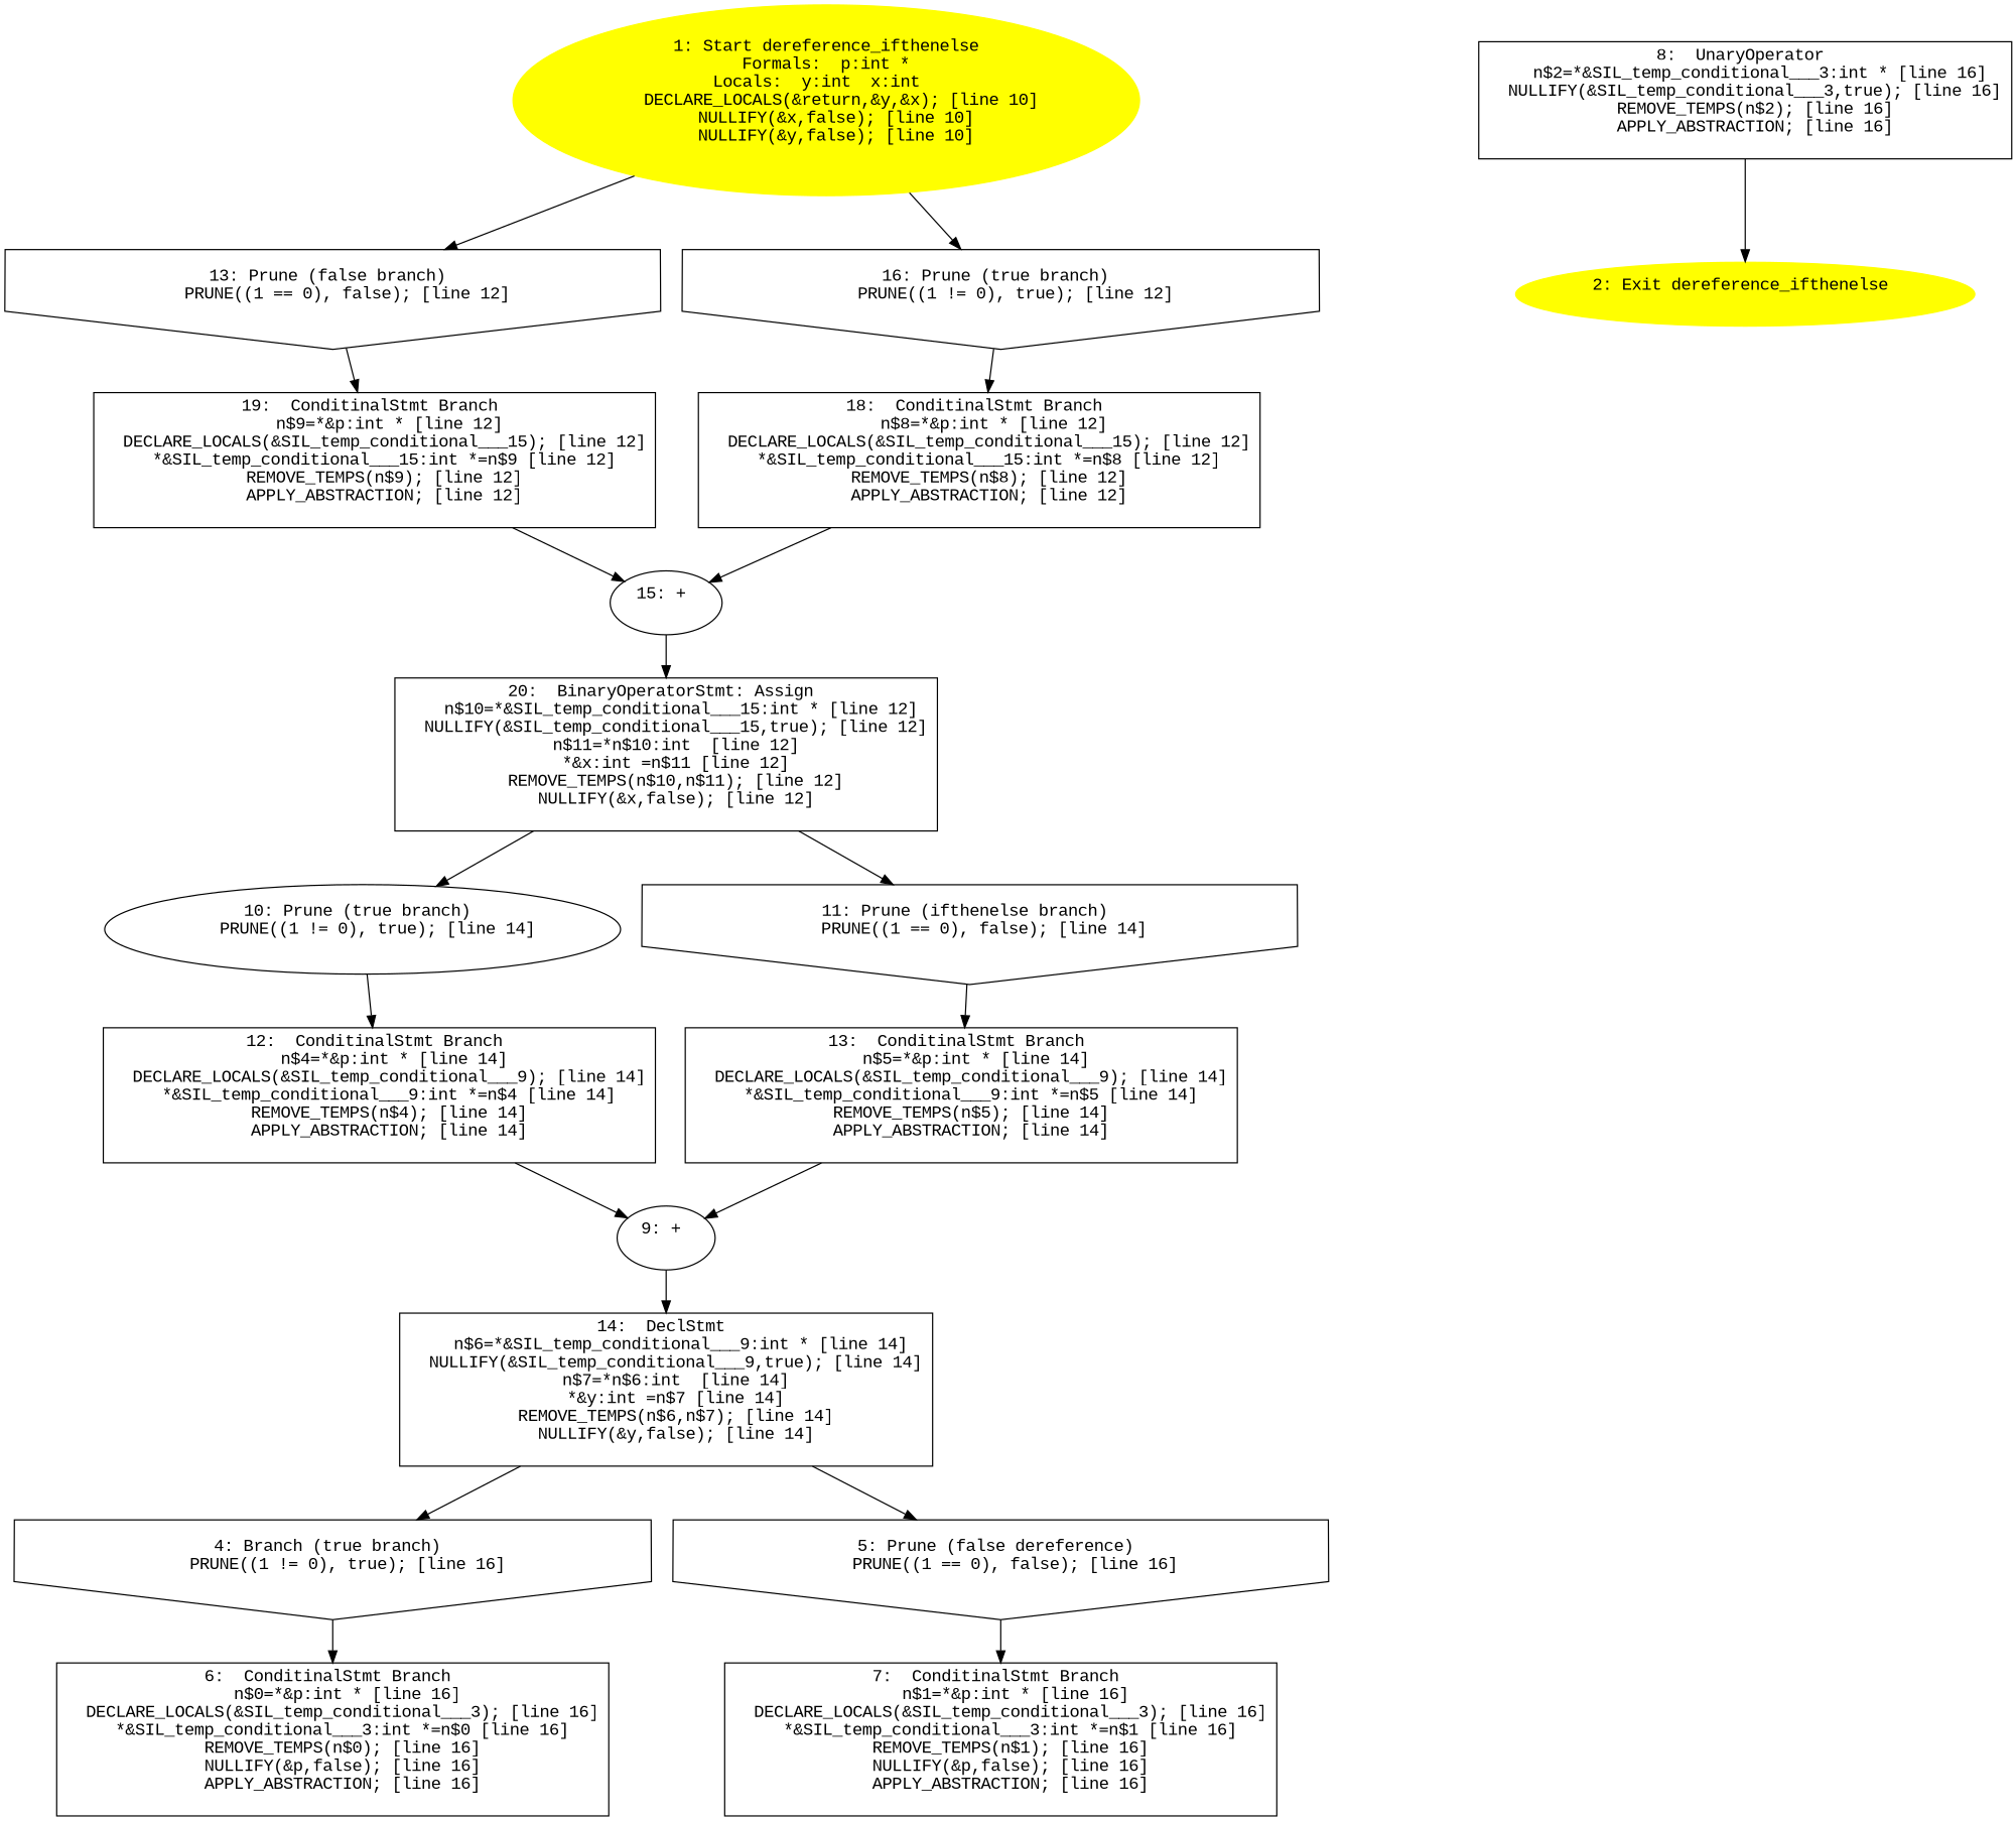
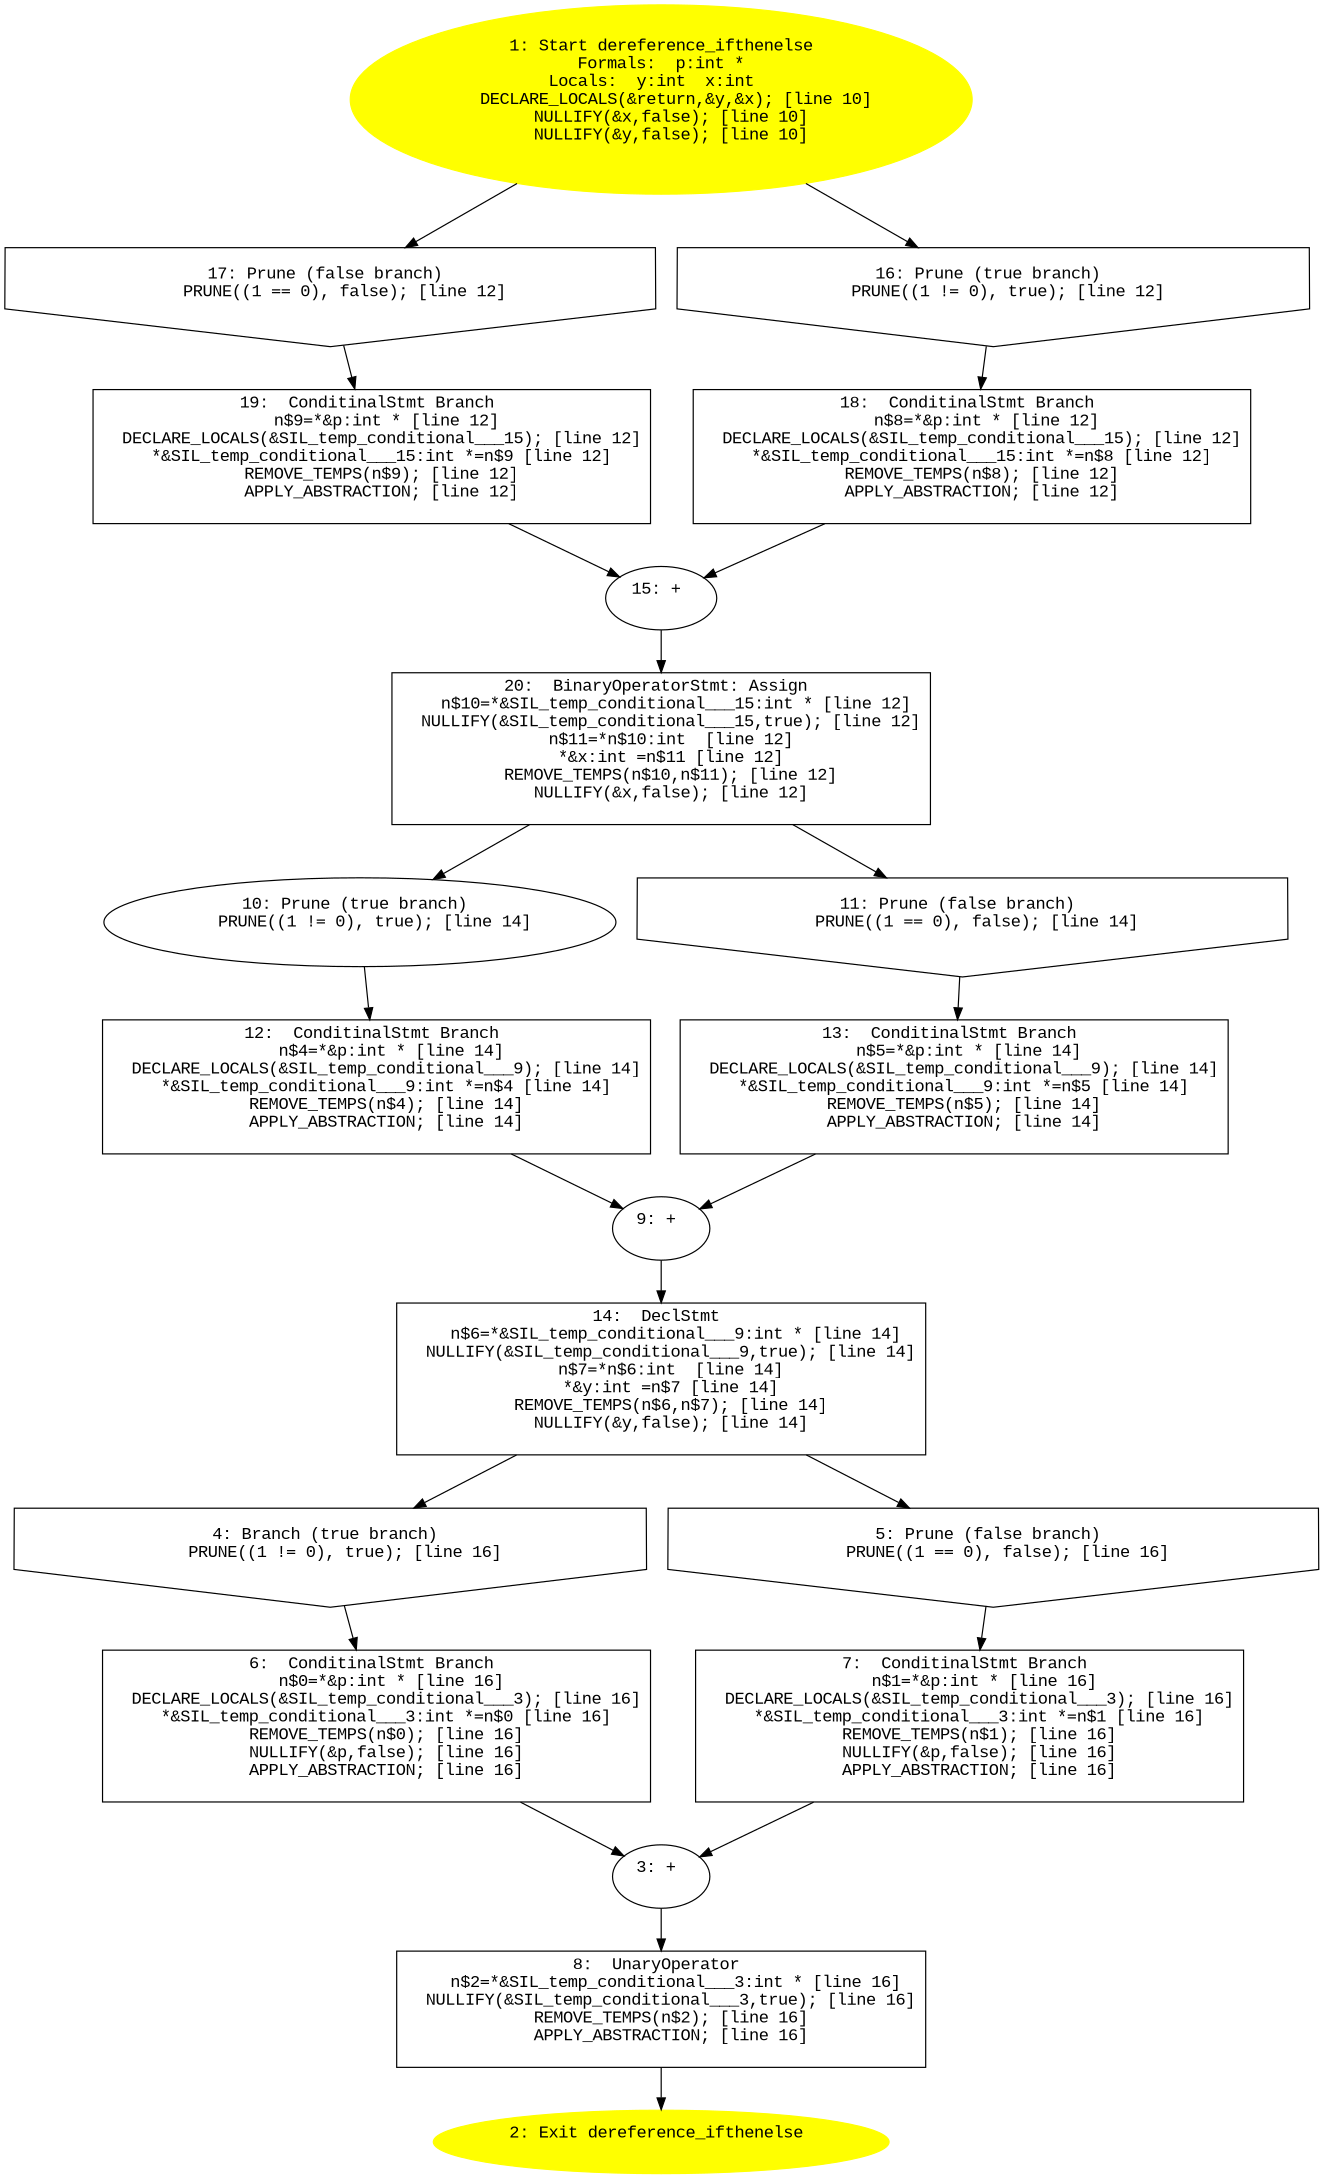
  digraph {
    fontname="Liberation Mono"
    node [fontname="Liberation Mono" shape=box]
    edge [fontname="Liberation Mono"]
    n1 [label="20:  BinaryOperatorStmt: Assign \n   n$10=*&SIL_temp_conditional___15:int * [line 12]\n  NULLIFY(&SIL_temp_conditional___15,true); [line 12]\n  n$11=*n$10:int  [line 12]\n  *&x:int =n$11 [line 12]\n  REMOVE_TEMPS(n$10,n$11); [line 12]\n  NULLIFY(&x,false); [line 12]\n "]
    n2 [label="10: Prune (true branch) \n   PRUNE((1 != 0), true); [line 14]\n " shape=ellipse]
-   n3 [label="11: Prune (ifthenelse branch) \n   PRUNE((1 == 0), false); [line 14]\n " shape=invhouse]
+   n3 [label="11: Prune (false branch) \n   PRUNE((1 == 0), false); [line 14]\n " shape=invhouse]
    n4 [label="12:  ConditinalStmt Branch \n   n$4=*&p:int * [line 14]\n  DECLARE_LOCALS(&SIL_temp_conditional___9); [line 14]\n  *&SIL_temp_conditional___9:int *=n$4 [line 14]\n  REMOVE_TEMPS(n$4); [line 14]\n  APPLY_ABSTRACTION; [line 14]\n "]
    n5 [label="13:  ConditinalStmt Branch \n   n$5=*&p:int * [line 14]\n  DECLARE_LOCALS(&SIL_temp_conditional___9); [line 14]\n  *&SIL_temp_conditional___9:int *=n$5 [line 14]\n  REMOVE_TEMPS(n$5); [line 14]\n  APPLY_ABSTRACTION; [line 14]\n "]
    n6 [label="9: + \n  " shape=""]
    n7 [label="19:  ConditinalStmt Branch \n   n$9=*&p:int * [line 12]\n  DECLARE_LOCALS(&SIL_temp_conditional___15); [line 12]\n  *&SIL_temp_conditional___15:int *=n$9 [line 12]\n  REMOVE_TEMPS(n$9); [line 12]\n  APPLY_ABSTRACTION; [line 12]\n "]
    n8 [label="15: + \n  " shape=""]
    n9 [label="18:  ConditinalStmt Branch \n   n$8=*&p:int * [line 12]\n  DECLARE_LOCALS(&SIL_temp_conditional___15); [line 12]\n  *&SIL_temp_conditional___15:int *=n$8 [line 12]\n  REMOVE_TEMPS(n$8); [line 12]\n  APPLY_ABSTRACTION; [line 12]\n "]
-   n10 [label="13: Prune (false branch) \n   PRUNE((1 == 0), false); [line 12]\n " shape=invhouse]
+   n10 [label="17: Prune (false branch) \n   PRUNE((1 == 0), false); [line 12]\n " shape=invhouse]
    n11 [label="16: Prune (true branch) \n   PRUNE((1 != 0), true); [line 12]\n " shape=invhouse]
    n12 [label="14:  DeclStmt \n   n$6=*&SIL_temp_conditional___9:int * [line 14]\n  NULLIFY(&SIL_temp_conditional___9,true); [line 14]\n  n$7=*n$6:int  [line 14]\n  *&y:int =n$7 [line 14]\n  REMOVE_TEMPS(n$6,n$7); [line 14]\n  NULLIFY(&y,false); [line 14]\n "]
    n13 [label="4: Branch (true branch) \n   PRUNE((1 != 0), true); [line 16]\n " shape=invhouse]
-   n14 [label="5: Prune (false dereference) \n   PRUNE((1 == 0), false); [line 16]\n " shape=invhouse]
+   n14 [label="5: Prune (false branch) \n   PRUNE((1 == 0), false); [line 16]\n " shape=invhouse]
    n15 [label="6:  ConditinalStmt Branch \n   n$0=*&p:int * [line 16]\n  DECLARE_LOCALS(&SIL_temp_conditional___3); [line 16]\n  *&SIL_temp_conditional___3:int *=n$0 [line 16]\n  REMOVE_TEMPS(n$0); [line 16]\n  NULLIFY(&p,false); [line 16]\n  APPLY_ABSTRACTION; [line 16]\n "]
    n16 [label="7:  ConditinalStmt Branch \n   n$1=*&p:int * [line 16]\n  DECLARE_LOCALS(&SIL_temp_conditional___3); [line 16]\n  *&SIL_temp_conditional___3:int *=n$1 [line 16]\n  REMOVE_TEMPS(n$1); [line 16]\n  NULLIFY(&p,false); [line 16]\n  APPLY_ABSTRACTION; [line 16]\n "]
+   n17 [label="3: + \n  " shape=""]
    n18 [label="8:  UnaryOperator \n   n$2=*&SIL_temp_conditional___3:int * [line 16]\n  NULLIFY(&SIL_temp_conditional___3,true); [line 16]\n  REMOVE_TEMPS(n$2); [line 16]\n  APPLY_ABSTRACTION; [line 16]\n "]
    n19 [color=yellow label="2: Exit dereference_ifthenelse \n  " style=filled shape=""]
    n20 [color=yellow label="1: Start dereference_ifthenelse\nFormals:  p:int *\nLocals:  y:int  x:int  \n   DECLARE_LOCALS(&return,&y,&x); [line 10]\n  NULLIFY(&x,false); [line 10]\n  NULLIFY(&y,false); [line 10]\n " style=filled shape=""]
    n1 -> n2
    n1 -> n3
    n2 -> n4
    n3 -> n5
    n4 -> n6
    n5 -> n6
    n6 -> n12
    n7 -> n8
    n8 -> n1
    n9 -> n8
    n10 -> n7
    n11 -> n9
    n12 -> n13
    n12 -> n14
    n13 -> n15
    n14 -> n16
+   n15 -> n17
+   n16 -> n17
+   n17 -> n18
    n18 -> n19
    n20 -> n10
    n20 -> n11
  }
